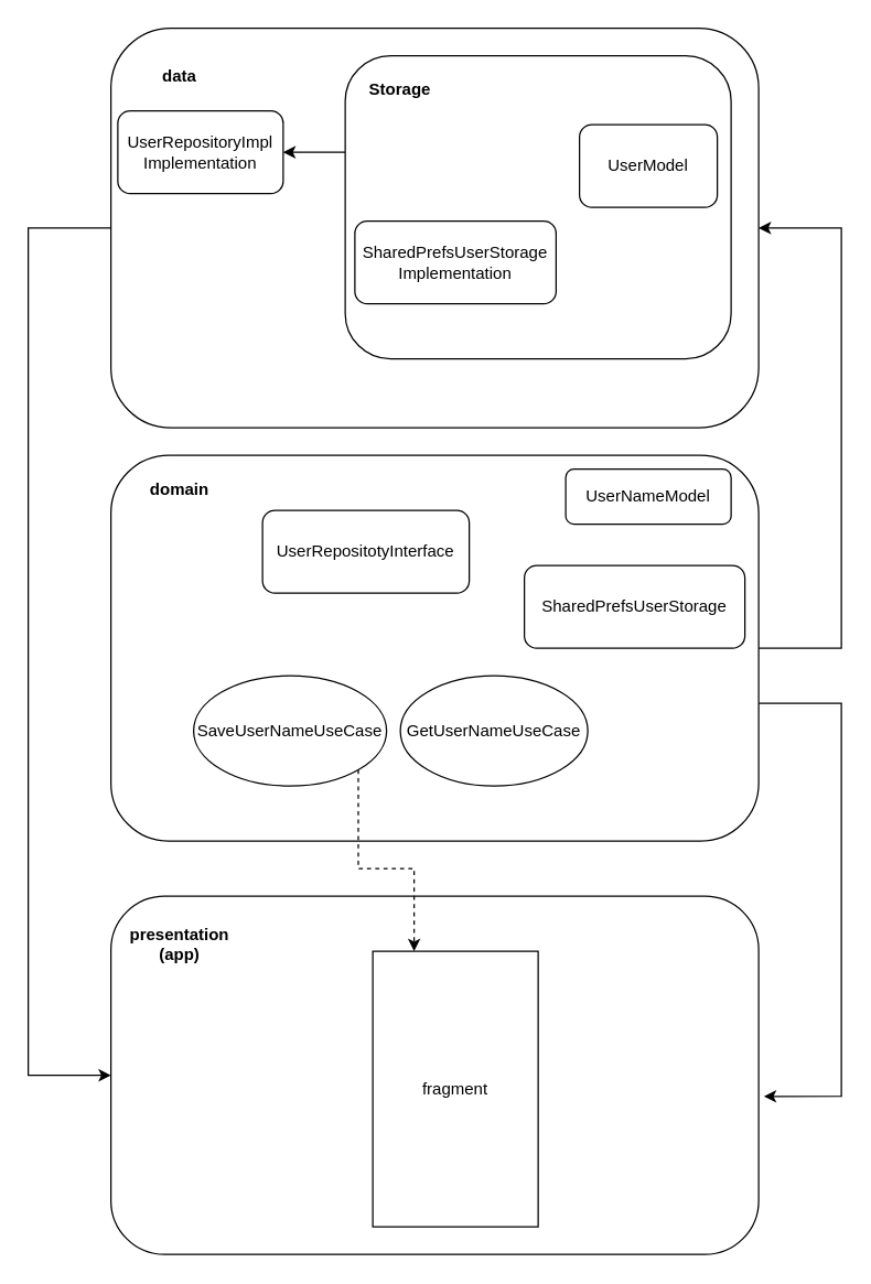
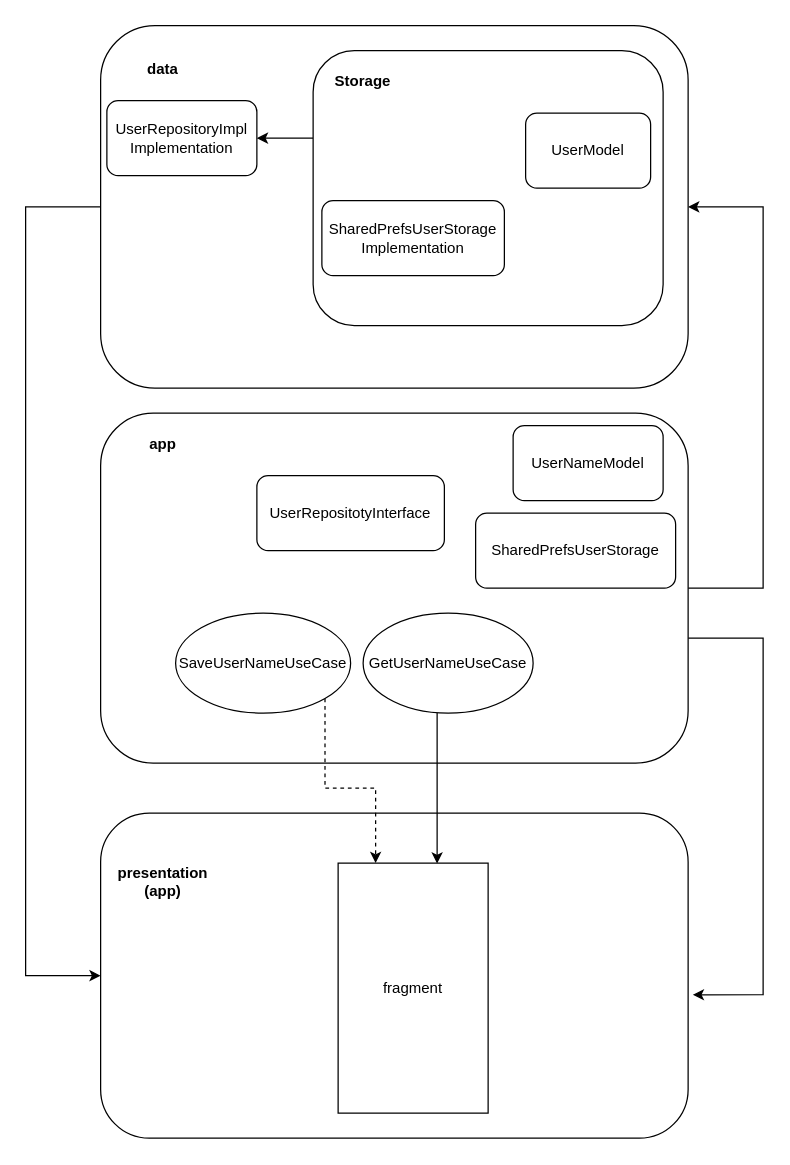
  <mxCell id="0" />
  <mxCell id="1" parent="0" />
  <mxCell id="2" style="edgeStyle=orthogonalEdgeStyle;rounded=0;orthogonalLoop=1;jettySize=auto;html=1;entryX=0;entryY=0.5;entryDx=0;entryDy=0;" edge="1" parent="1" source="3" target="7"><mxGeometry relative="1" as="geometry"><Array as="points"><mxPoint x="20" y="165" /><mxPoint x="20" y="780" /></Array></mxGeometry></mxCell>
  <mxCell id="3" value="" style="rounded=1;whiteSpace=wrap;html=1;" vertex="1" parent="1"><mxGeometry x="80" y="20" width="470" height="290" as="geometry" /></mxCell>
  <mxCell id="4" style="edgeStyle=orthogonalEdgeStyle;rounded=0;orthogonalLoop=1;jettySize=auto;html=1;entryX=1;entryY=0.5;entryDx=0;entryDy=0;exitX=1;exitY=0.5;exitDx=0;exitDy=0;" edge="1" parent="1" source="6" target="3"><mxGeometry relative="1" as="geometry"><mxPoint x="640" y="420" as="sourcePoint" /><Array as="points"><mxPoint x="610" y="470" /><mxPoint x="610" y="165" /></Array></mxGeometry></mxCell>
  <mxCell id="5" style="edgeStyle=orthogonalEdgeStyle;rounded=0;orthogonalLoop=1;jettySize=auto;html=1;entryX=1.008;entryY=0.559;entryDx=0;entryDy=0;entryPerimeter=0;" edge="1" parent="1" source="6" target="7"><mxGeometry relative="1" as="geometry"><mxPoint x="580" y="500" as="sourcePoint" /><Array as="points"><mxPoint x="610" y="510" /><mxPoint x="610" y="795" /></Array></mxGeometry></mxCell>
  <mxCell id="6" value="" style="rounded=1;whiteSpace=wrap;html=1;" vertex="1" parent="1"><mxGeometry x="80" y="330" width="470" height="280" as="geometry" /></mxCell>
  <mxCell id="7" value="" style="rounded=1;whiteSpace=wrap;html=1;" vertex="1" parent="1"><mxGeometry x="80" y="650" width="470" height="260" as="geometry" /></mxCell>
  <mxCell id="8" value="&lt;b&gt;data&lt;/b&gt;" style="text;html=1;strokeColor=none;fillColor=none;align=center;verticalAlign=middle;whiteSpace=wrap;rounded=0;" vertex="1" parent="1"><mxGeometry x="100" y="40" width="60" height="30" as="geometry" /></mxCell>
  <mxCell id="9" value="UserRepositoryImpl&lt;br&gt;Implementation" style="rounded=1;whiteSpace=wrap;html=1;" vertex="1" parent="1"><mxGeometry x="85" y="80" width="120" height="60" as="geometry" /></mxCell>
  <mxCell id="10" style="edgeStyle=orthogonalEdgeStyle;rounded=0;orthogonalLoop=1;jettySize=auto;html=1;entryX=1;entryY=0.5;entryDx=0;entryDy=0;" edge="1" parent="1" source="11" target="9"><mxGeometry relative="1" as="geometry"><Array as="points"><mxPoint x="330" y="110" /><mxPoint x="330" y="110" /></Array></mxGeometry></mxCell>
  <mxCell id="11" value="" style="rounded=1;whiteSpace=wrap;html=1;" vertex="1" parent="1"><mxGeometry x="250" y="40" width="280" height="220" as="geometry" /></mxCell>
  <mxCell id="12" value="SharedPrefsUserStorage&lt;br&gt;Implementation" style="rounded=1;whiteSpace=wrap;html=1;" vertex="1" parent="1"><mxGeometry x="257" y="160" width="146" height="60" as="geometry" /></mxCell>
  <mxCell id="13" value="&lt;b&gt;Storage&lt;/b&gt;" style="text;html=1;strokeColor=none;fillColor=none;align=center;verticalAlign=middle;whiteSpace=wrap;rounded=0;" vertex="1" parent="1"><mxGeometry x="260" y="50" width="60" height="30" as="geometry" /></mxCell>
- <mxCell id="14" value="&lt;b&gt;domain&lt;/b&gt;" style="text;html=1;strokeColor=none;fillColor=none;align=center;verticalAlign=middle;whiteSpace=wrap;rounded=0;" vertex="1" parent="1"><mxGeometry x="100" y="340" width="60" height="30" as="geometry" /></mxCell>
- <mxCell id="15" value="UserNameModel" style="rounded=1;whiteSpace=wrap;html=1;" vertex="1" parent="1"><mxGeometry x="410" y="340" width="120" height="40" as="geometry" /></mxCell>
+ <mxCell id="14" value="&lt;b&gt;app&lt;/b&gt;" style="text;html=1;strokeColor=none;fillColor=none;align=center;verticalAlign=middle;whiteSpace=wrap;rounded=0;" vertex="1" parent="1"><mxGeometry x="100" y="340" width="60" height="30" as="geometry" /></mxCell>
+ <mxCell id="15" value="UserNameModel" style="rounded=1;whiteSpace=wrap;html=1;" vertex="1" parent="1"><mxGeometry x="410" y="340" width="120" height="60" as="geometry" /></mxCell>
  <mxCell id="16" value="SharedPrefsUserStorage" style="rounded=1;whiteSpace=wrap;html=1;" vertex="1" parent="1"><mxGeometry x="380" y="410" width="160" height="60" as="geometry" /></mxCell>
- <mxCell id="17" value="UserRepositotyInterface" style="rounded=1;whiteSpace=wrap;html=1;" vertex="1" parent="1"><mxGeometry x="190" y="370" width="150" height="60" as="geometry" /></mxCell>
+ <mxCell id="17" value="UserRepositotyInterface" style="rounded=1;whiteSpace=wrap;html=1;" vertex="1" parent="1"><mxGeometry x="205" y="380" width="150" height="60" as="geometry" /></mxCell>
  <mxCell id="18" style="edgeStyle=orthogonalEdgeStyle;rounded=0;orthogonalLoop=1;jettySize=auto;html=1;exitX=1;exitY=1;exitDx=0;exitDy=0;entryX=0.25;entryY=0;entryDx=0;entryDy=0;dashed=1;" edge="1" parent="1" source="19" target="23"><mxGeometry relative="1" as="geometry" /></mxCell>
  <mxCell id="19" value="SaveUserNameUseCase" style="ellipse;whiteSpace=wrap;html=1;" vertex="1" parent="1"><mxGeometry x="140" y="490" width="140" height="80" as="geometry" /></mxCell>
+ <mxCell id="20" style="edgeStyle=orthogonalEdgeStyle;rounded=0;orthogonalLoop=1;jettySize=auto;html=1;entryX=0.66;entryY=0.002;entryDx=0;entryDy=0;entryPerimeter=0;" edge="1" parent="1" source="21" target="23"><mxGeometry relative="1" as="geometry"><Array as="points"><mxPoint x="350" y="690" /></Array></mxGeometry></mxCell>
  <mxCell id="21" value="GetUserNameUseCase" style="ellipse;whiteSpace=wrap;html=1;" vertex="1" parent="1"><mxGeometry x="290" y="490" width="136" height="80" as="geometry" /></mxCell>
- <mxCell id="22" value="&lt;b&gt;presentation (app)&lt;br&gt;&lt;/b&gt;" style="text;html=1;strokeColor=none;fillColor=none;align=center;verticalAlign=middle;whiteSpace=wrap;rounded=0;" vertex="1" parent="1"><mxGeometry x="100" y="670" width="60" height="30" as="geometry" /></mxCell>
+ <mxCell id="22" value="&lt;b&gt;presentation (app)&lt;br&gt;&lt;/b&gt;" style="text;html=1;strokeColor=none;fillColor=none;align=center;verticalAlign=middle;whiteSpace=wrap;rounded=0;" vertex="1" parent="1"><mxGeometry x="100" y="690" width="60" height="30" as="geometry" /></mxCell>
  <mxCell id="23" value="fragment" style="rounded=0;whiteSpace=wrap;html=1;" vertex="1" parent="1"><mxGeometry x="270" y="690" width="120" height="200" as="geometry" /></mxCell>
  <mxCell id="24" style="edgeStyle=orthogonalEdgeStyle;rounded=0;orthogonalLoop=1;jettySize=auto;html=1;exitX=0.5;exitY=1;exitDx=0;exitDy=0;" edge="1" parent="1" source="8" target="8"><mxGeometry relative="1" as="geometry" /></mxCell>
  <mxCell id="25" value="UserModel" style="rounded=1;whiteSpace=wrap;html=1;" vertex="1" parent="1"><mxGeometry x="420" y="90" width="100" height="60" as="geometry" /></mxCell>
